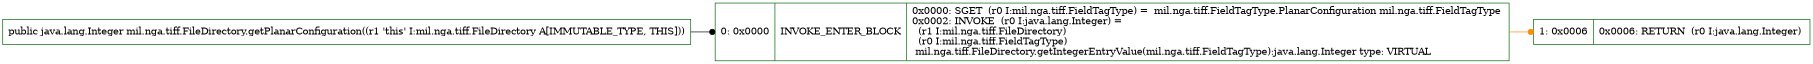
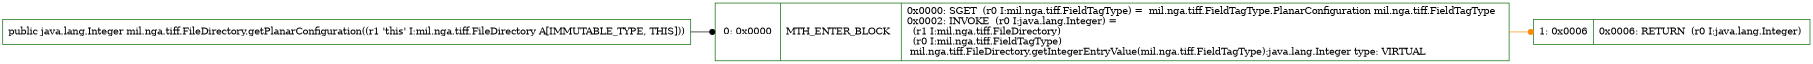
  digraph {
    rankdir=LR
    node [shape=record color=darkgreen]
    edge [arrowhead=dot]
-   n1 [label="{0\:\ 0x0000|INVOKE_ENTER_BLOCK\l|0x0000: SGET  (r0 I:mil.nga.tiff.FieldTagType) =  mil.nga.tiff.FieldTagType.PlanarConfiguration mil.nga.tiff.FieldTagType \l0x0002: INVOKE  (r0 I:java.lang.Integer) = \l  (r1 I:mil.nga.tiff.FileDirectory)\l  (r0 I:mil.nga.tiff.FieldTagType)\l mil.nga.tiff.FileDirectory.getIntegerEntryValue(mil.nga.tiff.FieldTagType):java.lang.Integer type: VIRTUAL \l}"]
+   n1 [label="{0\:\ 0x0000|MTH_ENTER_BLOCK\l|0x0000: SGET  (r0 I:mil.nga.tiff.FieldTagType) =  mil.nga.tiff.FieldTagType.PlanarConfiguration mil.nga.tiff.FieldTagType \l0x0002: INVOKE  (r0 I:java.lang.Integer) = \l  (r1 I:mil.nga.tiff.FileDirectory)\l  (r0 I:mil.nga.tiff.FieldTagType)\l mil.nga.tiff.FileDirectory.getIntegerEntryValue(mil.nga.tiff.FieldTagType):java.lang.Integer type: VIRTUAL \l}"]
    n2 [label="{1\:\ 0x0006|0x0006: RETURN  (r0 I:java.lang.Integer) \l}"]
    n3 [label="{public java.lang.Integer mil.nga.tiff.FileDirectory.getPlanarConfiguration((r1 'this' I:mil.nga.tiff.FileDirectory A[IMMUTABLE_TYPE, THIS])) }"]
    n1 -> n2 [color=darkorange]
    n3 -> n1 [color=black]
  }
